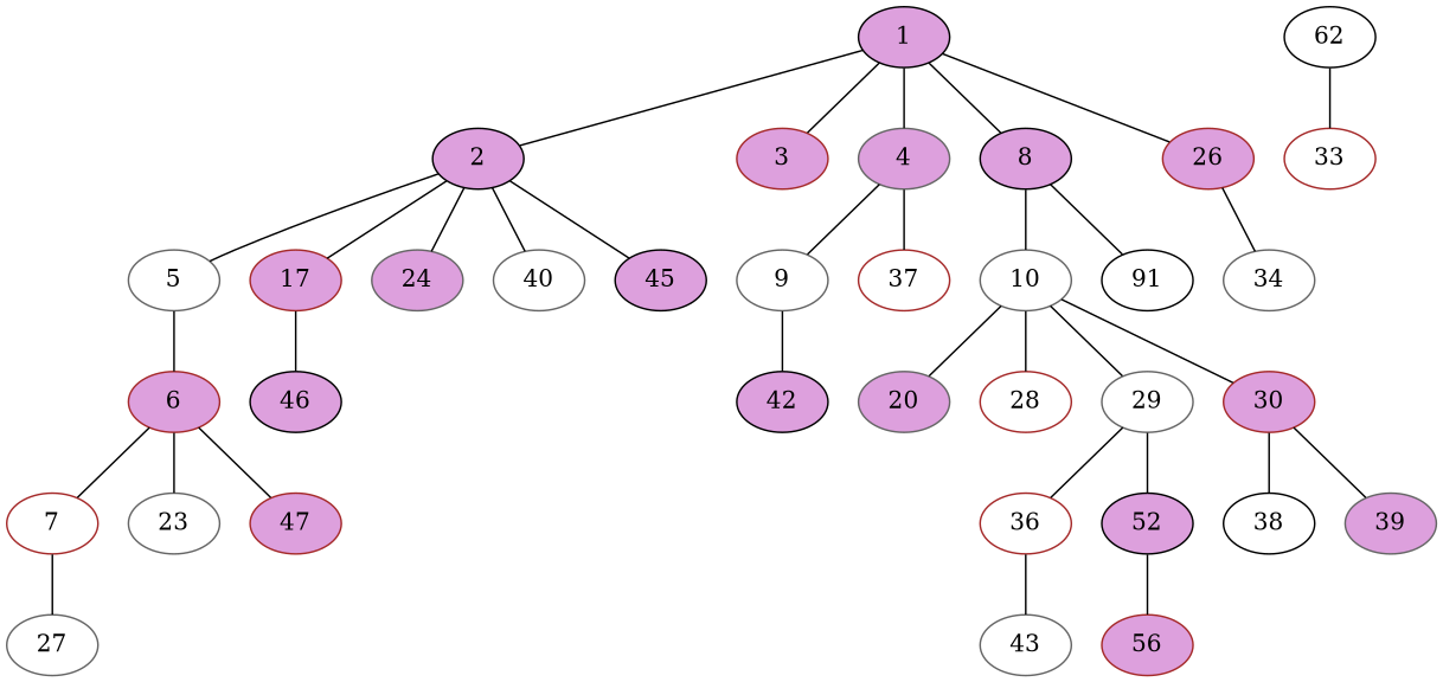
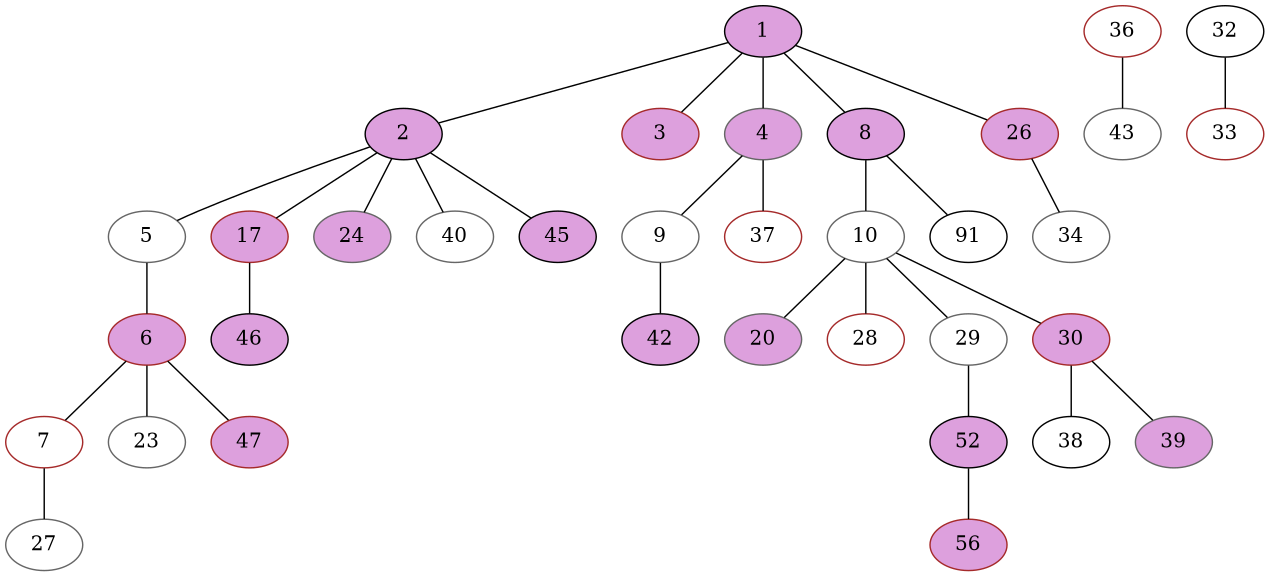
  graph {
    node [color=gray40 fillcolor=plum style=filled]
    1 [color=black super="+19"]
    2 [color=black super="+16"]
    3 [color=brown super="+22"]
    4 [super="+18"]
    8 [color=black super="+35"]
    26 [color=brown super="+27"]
    5 [fillcolor=white]
    17 [color=brown super="+54"]
    24 [super="+49"]
    40 [fillcolor=white]
    45 [color=black]
    9 [fillcolor=white super="+15"]
    37 [color=brown fillcolor=white]
    10 [fillcolor=white super="+14"]
    n15 [color=black fillcolor=white label=91]
    34 [fillcolor=white]
    6 [color=brown super="+12"]
    46 [color=black]
    42 [color=black super="+44"]
    7 [color=brown fillcolor=white super="+50"]
    23 [fillcolor=white super="+31"]
    47 [color=brown]
    n23 [fillcolor=white label=27]
    20 [super="+21"]
    28 [color=brown fillcolor=white]
    29 [fillcolor=white super="+41"]
    30 [color=brown super="+55"]
    36 [color=brown fillcolor=white super="+51"]
    52 [color=black]
    38 [color=black fillcolor=white]
    39
-   32 [color=black fillcolor=white super="+48" label=62]
+   32 [color=black fillcolor=white super="+48"]
    33 [color=brown fillcolor=white]
    43 [fillcolor=white super="+53"]
    56 [color=brown super="+57"]
    1 -- 2
    1 -- 3
    1 -- 4
    1 -- 8
    1 -- 26
    2 -- 5
    2 -- 17
    2 -- 24
    2 -- 40
    2 -- 45
    4 -- 9
    4 -- 37
    8 -- 10
    8 -- n15
    26 -- 34
    5 -- 6
    17 -- 46
    9 -- 42
    10 -- 20
    10 -- 28
    10 -- 29
    10 -- 30
    6 -- 7
    6 -- 23
    6 -- 47
    7 -- n23
-   29 -- 36
    29 -- 52
    30 -- 38
    30 -- 39
    36 -- 43
    52 -- 56
    32 -- 33
  }
